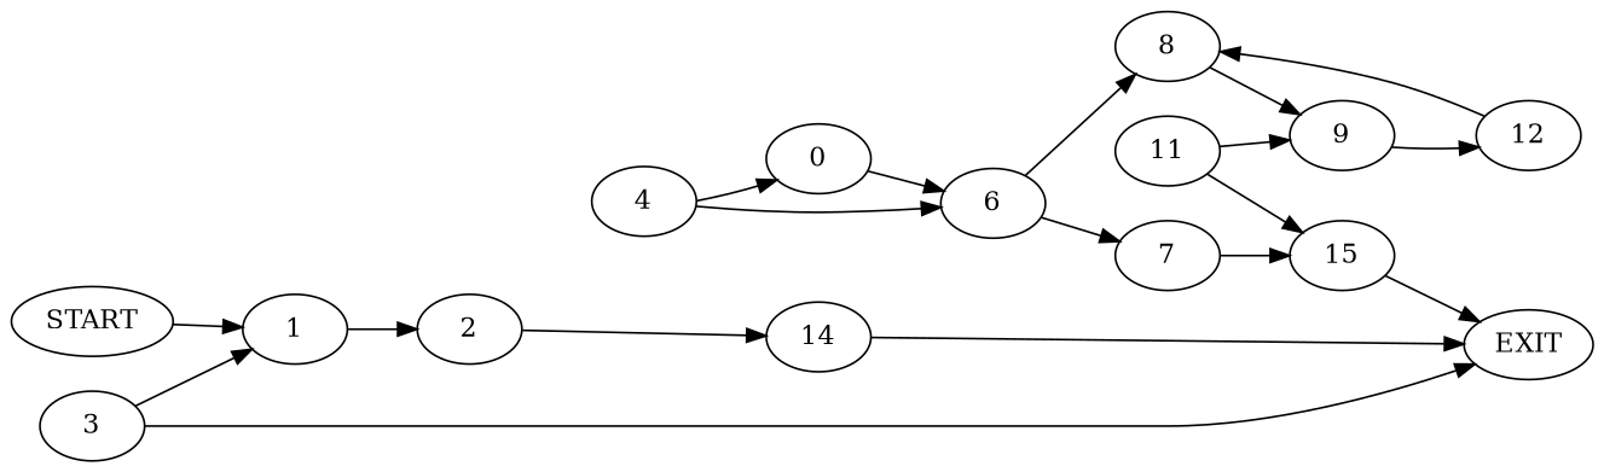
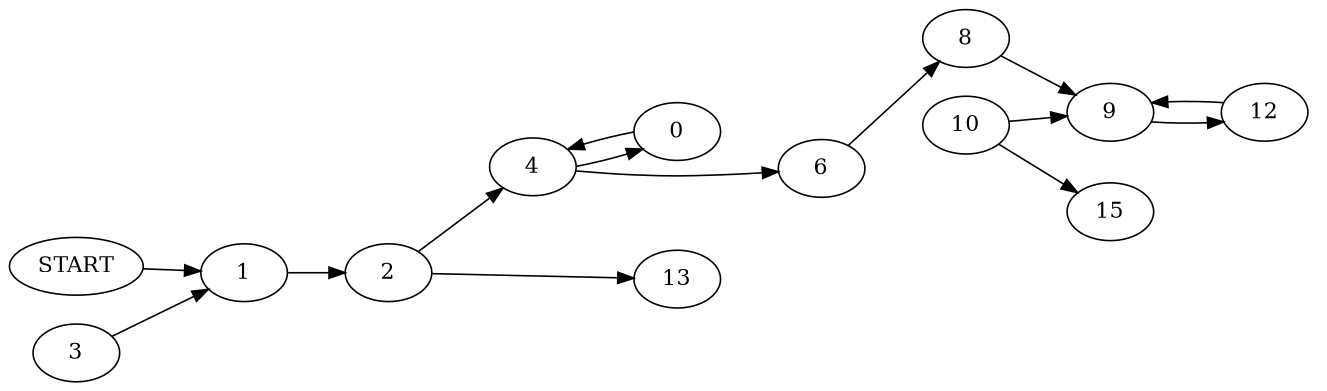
  digraph {
    rankdir=LR
    n1 [label=START]
    1
    2
-   n4 [label=EXIT]
-   13 [label=14]
+   13
    4
    3
    n8 [label=0]
    6
-   7
    8
    n12 [label=15]
    9
    12
-   11
+   11 [label=10]
    n1 -> 1
    1 -> 2
    2 -> 13
-   13 -> n4
+   2 -> 4
    4 -> n8
    4 -> 6
    3 -> 1
-   3 -> n4
-   n8 -> 6
-   6 -> 7
+   n8 -> 4
    6 -> 8
-   7 -> n12
    8 -> 9
-   n12 -> n4
    9 -> 12
-   12 -> 8
+   12 -> 9
    11 -> n12
    11 -> 9
  }
